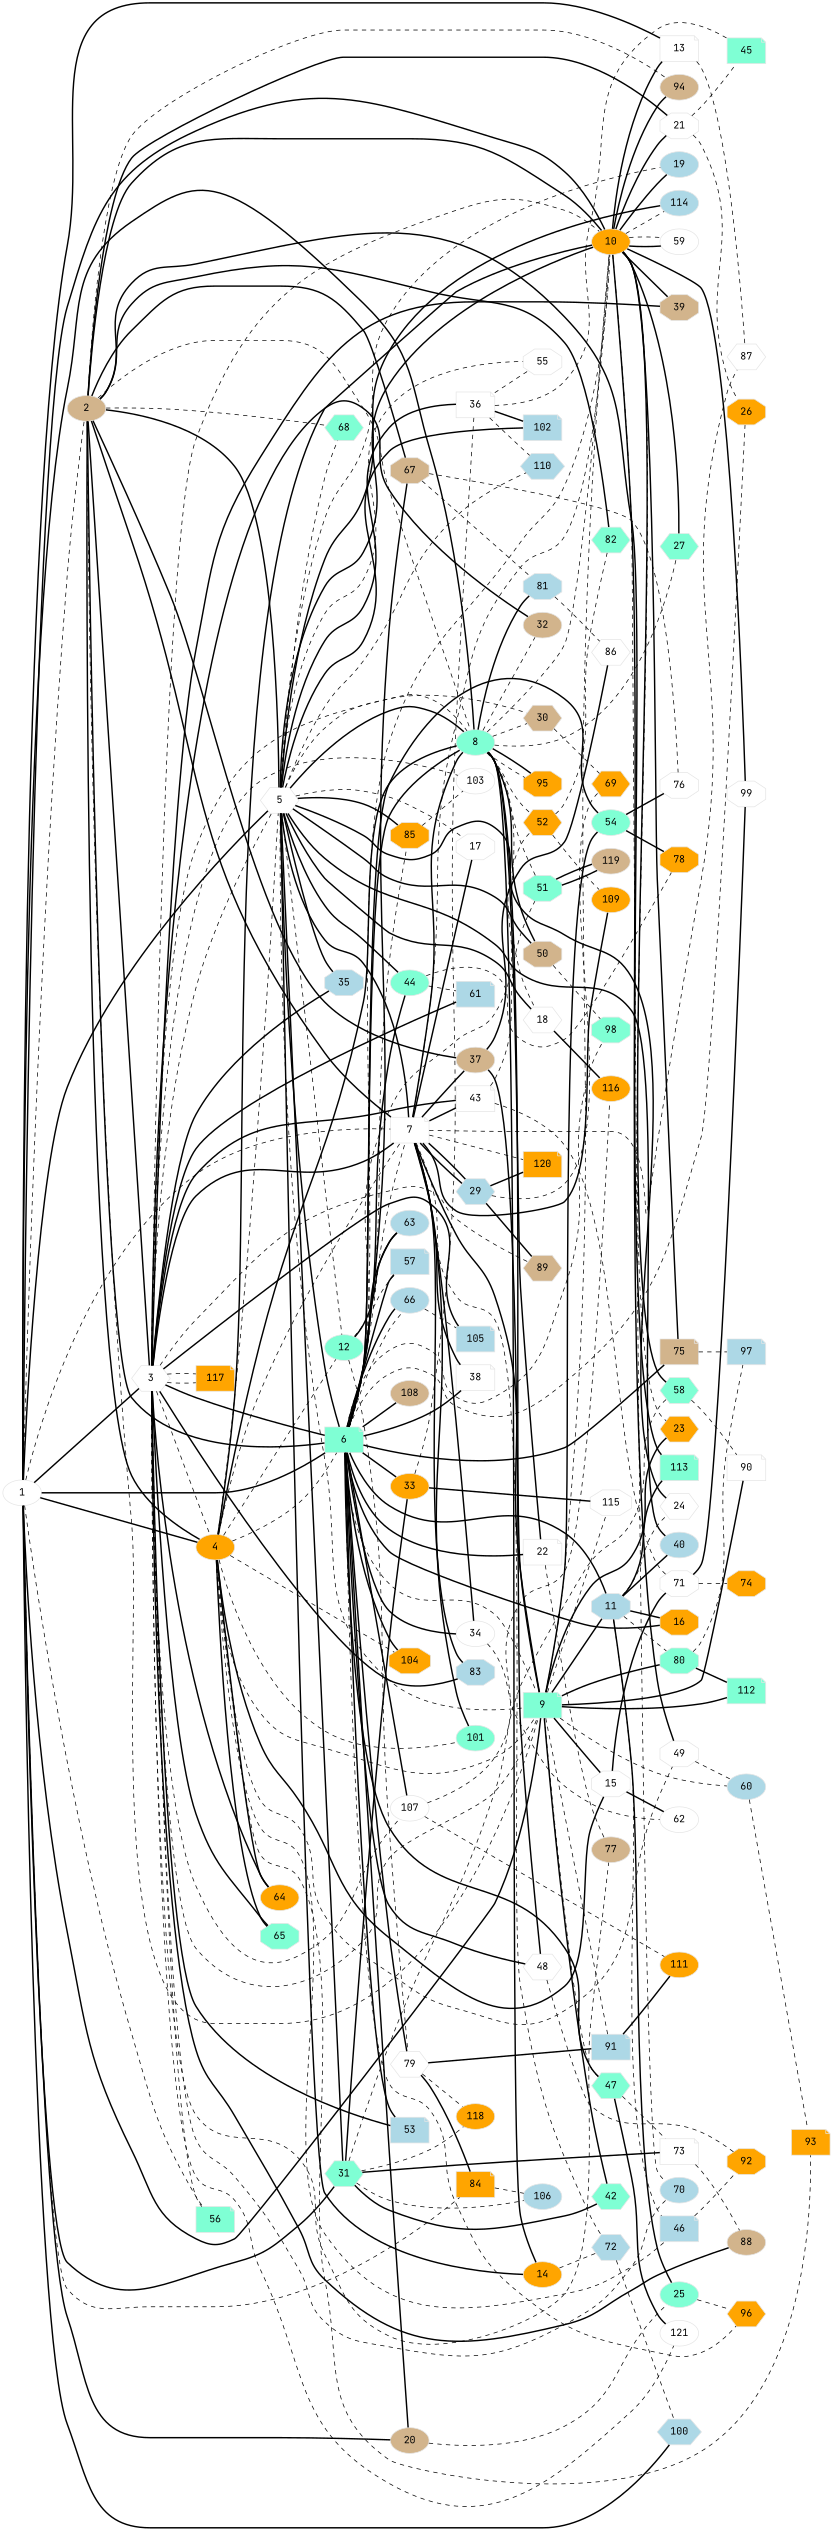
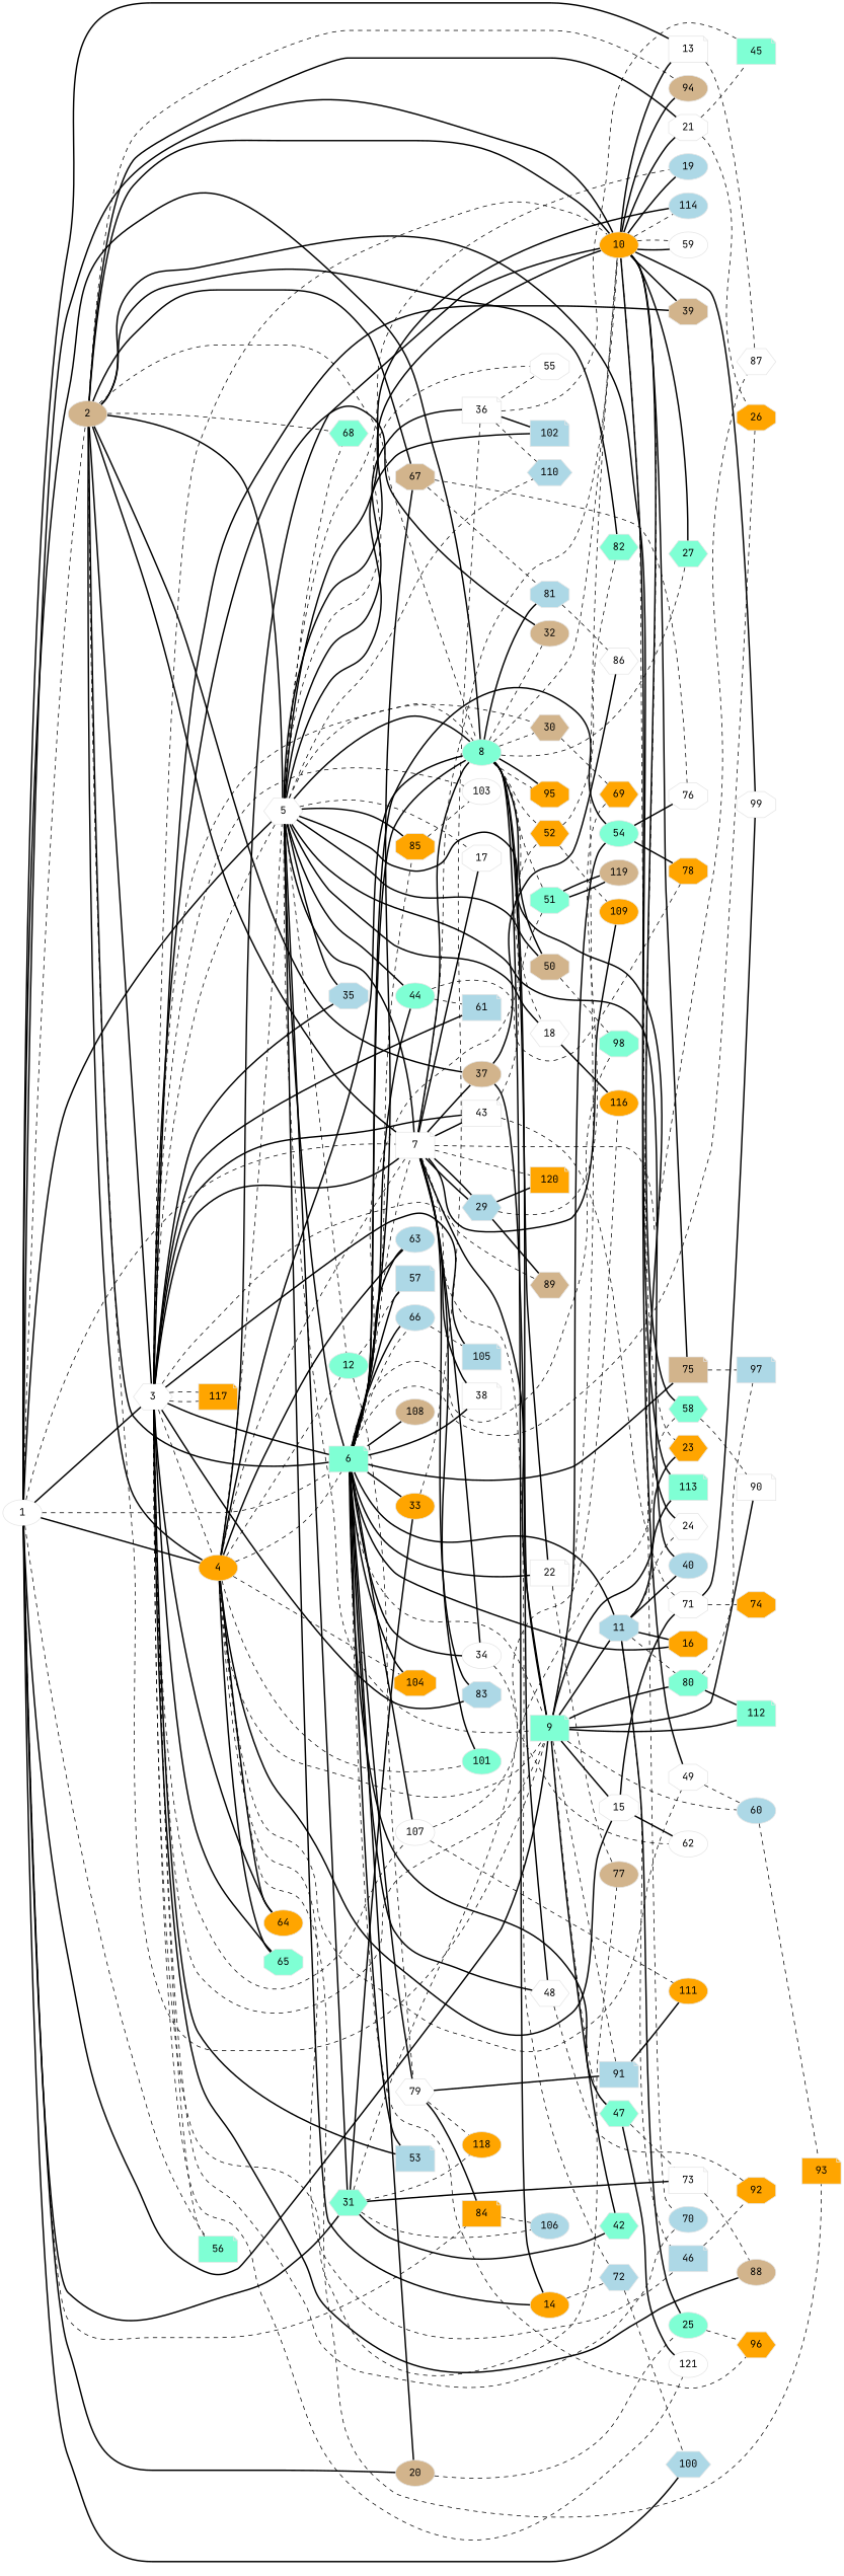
  graph {
    fontname="JetBrains Mono"
    rankdir=LR
    node [color=gray90 fillcolor=white fontname="JetBrains Mono" shape=ellipse style=filled]
    edge [fontname="JetBrains Mono" style=bold]
    2 [fillcolor=tan]
    1
    3 [shape=hexagon]
    4 [fillcolor=orange]
    5 [shape=hexagon]
    6 [fillcolor=aquamarine shape=note]
    7 [shape=note]
    8 [fillcolor=aquamarine]
    9 [fillcolor=aquamarine shape=note]
    10 [fillcolor=orange]
    13 [shape=note]
    20 [fillcolor=tan]
    31 [fillcolor=aquamarine shape=hexagon]
    56 [fillcolor=aquamarine shape=note]
    84 [fillcolor=orange shape=note]
    100 [fillcolor=lightblue shape=hexagon]
    21 [shape=octagon]
    37 [fillcolor=tan]
    67 [fillcolor=tan shape=octagon]
    68 [fillcolor=aquamarine shape=hexagon]
    82 [fillcolor=aquamarine shape=hexagon]
    94 [fillcolor=tan]
    113 [fillcolor=aquamarine shape=note]
    32 [fillcolor=tan]
    35 [fillcolor=lightblue shape=octagon]
    39 [fillcolor=tan shape=octagon]
    43 [shape=note]
    53 [fillcolor=lightblue shape=note]
    61 [fillcolor=lightblue shape=note]
    64 [fillcolor=orange]
    65 [fillcolor=aquamarine shape=octagon]
    70 [fillcolor=lightblue]
    77 [fillcolor=tan]
    83 [fillcolor=lightblue shape=octagon]
    88 [fillcolor=tan]
    89 [fillcolor=tan shape=hexagon]
    103
    105 [fillcolor=lightblue shape=note]
    107
    117 [fillcolor=orange shape=note]
    121
    12 [fillcolor=aquamarine]
    15 [shape=octagon]
    46 [fillcolor=lightblue shape=note]
    49 [shape=octagon]
    63 [fillcolor=lightblue]
    93 [fillcolor=orange shape=note]
    101 [fillcolor=aquamarine]
    104 [fillcolor=orange shape=octagon]
    14 [fillcolor=orange]
    17 [shape=octagon]
    18 [shape=hexagon]
    19 [fillcolor=lightblue]
    24 [shape=hexagon]
    30 [fillcolor=tan shape=hexagon]
    36 [shape=note]
    40 [fillcolor=lightblue]
    44 [fillcolor=aquamarine]
    50 [fillcolor=tan shape=octagon]
    55 [shape=octagon]
    85 [fillcolor=orange shape=octagon]
    102 [fillcolor=lightblue shape=note]
    110 [fillcolor=lightblue shape=hexagon]
    114 [fillcolor=lightblue]
    11 [fillcolor=lightblue shape=octagon]
    16 [fillcolor=orange shape=octagon]
    22 [shape=note]
    26 [fillcolor=orange shape=octagon]
    33 [fillcolor=orange]
    34
    38 [shape=note]
    47 [fillcolor=aquamarine shape=hexagon]
    48 [shape=hexagon]
    52 [fillcolor=orange shape=hexagon]
    54 [fillcolor=aquamarine]
    57 [fillcolor=lightblue shape=note]
    66 [fillcolor=lightblue]
    75 [fillcolor=tan shape=note]
    79 [shape=hexagon]
    96 [fillcolor=orange shape=hexagon]
    98 [fillcolor=aquamarine shape=octagon]
    108 [fillcolor=tan]
    29 [fillcolor=lightblue shape=hexagon]
    72 [fillcolor=lightblue shape=hexagon]
    87 [shape=hexagon]
    109 [fillcolor=orange]
    120 [fillcolor=orange shape=note]
    27 [fillcolor=aquamarine shape=hexagon]
    51 [fillcolor=aquamarine shape=octagon]
    81 [fillcolor=lightblue shape=octagon]
    95 [fillcolor=orange shape=octagon]
    23 [fillcolor=orange shape=hexagon]
    42 [fillcolor=aquamarine shape=hexagon]
    60 [fillcolor=lightblue]
    80 [fillcolor=aquamarine shape=octagon]
    90 [shape=note]
    91 [fillcolor=lightblue shape=note]
    112 [fillcolor=aquamarine shape=note]
-   115 [shape=octagon]
    58 [fillcolor=aquamarine shape=hexagon]
    59
    99 [shape=octagon]
    25 [fillcolor=aquamarine]
    73 [shape=note]
    106 [fillcolor=lightblue]
    118 [fillcolor=orange]
    45 [fillcolor=aquamarine shape=note]
    86 [shape=hexagon]
    76 [shape=octagon]
    71 [shape=octagon]
    116 [fillcolor=orange]
    111 [fillcolor=orange]
    62
    92 [fillcolor=orange shape=octagon]
    69 [fillcolor=orange shape=hexagon]
    78 [fillcolor=orange shape=octagon]
    74 [fillcolor=orange shape=octagon]
    97 [fillcolor=lightblue shape=note]
    119 [fillcolor=tan]
    2 -- 3
    2 -- 4
    2 -- 5
    2 -- 6
    2 -- 7
    2 -- 8 [style=dashed]
    2 -- 9 [style=dashed]
    2 -- 10
    2 -- 21
    2 -- 37
    2 -- 67
    2 -- 68 [style=dashed]
    2 -- 82
    2 -- 94 [style=dashed]
    2 -- 113
    1 -- 2 [style=dashed]
    1 -- 3
    1 -- 4
    1 -- 5
-   1 -- 6
+   1 -- 6 [style=dashed]
    1 -- 7 [style=dashed]
    1 -- 8
    1 -- 9
    1 -- 10
    1 -- 13
    1 -- 20
    1 -- 31
    1 -- 56 [style=dashed]
    1 -- 84 [style=dashed]
    1 -- 100
    3 -- 4 [style=dashed]
    3 -- 5 [style=dashed]
    3 -- 6
    3 -- 7
    3 -- 8 [style=dashed]
    3 -- 9 [style=dashed]
    3 -- 10 [style=dashed]
    3 -- 56 [style=dashed]
    3 -- 32
    3 -- 35
    3 -- 39
    3 -- 43
    3 -- 53
    3 -- 61
    3 -- 64
    3 -- 65
    3 -- 70 [style=dashed]
    3 -- 77 [style=dashed]
    3 -- 83
    3 -- 88
    3 -- 89 [style=dashed]
    3 -- 103 [style=dashed]
    3 -- 105
    3 -- 107 [style=dashed]
    3 -- 117 [style=dashed]
    3 -- 117 [style=dashed]
    3 -- 121 [style=dashed]
    4 -- 5 [style=dashed]
    4 -- 6 [style=dashed]
    4 -- 7 [style=dashed]
    4 -- 8
    4 -- 9 [style=dashed]
    4 -- 10
    4 -- 64
    4 -- 65
    4 -- 12 [style=dashed]
    4 -- 15
    4 -- 46 [style=dashed]
    4 -- 49 [style=dashed]
-   12 -- 63
+   4 -- 63
    4 -- 93 [style=dashed]
    4 -- 101 [style=dashed]
    4 -- 104 [style=dashed]
    5 -- 6
    5 -- 7
    5 -- 8
    5 -- 9 [style=dashed]
    5 -- 10
    5 -- 31
    5 -- 68 [style=dashed]
    5 -- 35
    5 -- 12 [style=dashed]
    5 -- 14
    5 -- 17 [style=dashed]
    5 -- 18
    5 -- 19 [style=dashed]
    5 -- 24
    5 -- 30 [style=dashed]
    5 -- 36
    5 -- 40
    5 -- 44
    5 -- 50
    5 -- 55 [style=dashed]
    5 -- 85
    5 -- 102
    5 -- 110 [style=dashed]
    5 -- 114
    6 -- 7 [style=dashed]
    6 -- 8
    6 -- 9 [style=dashed]
-   6 -- 10 [style=dashed]
    6 -- 20
    6 -- 67
    6 -- 53
    6 -- 107
    6 -- 63
    6 -- 104
    6 -- 44
    6 -- 85 [style=dashed]
    6 -- 11
    6 -- 16
    6 -- 22
    6 -- 26 [style=dashed]
    6 -- 33
    6 -- 34
    6 -- 38
    6 -- 47
    6 -- 48
    6 -- 52 [style=dashed]
    6 -- 54
    6 -- 57
    6 -- 66 [style=dashed]
    6 -- 66
    6 -- 75
    6 -- 79
    6 -- 96 [style=dashed]
    6 -- 98 [style=dashed]
    6 -- 108
    7 -- 8
    7 -- 9
    7 -- 10 [style=dashed]
    7 -- 37
    7 -- 43
    7 -- 83
    7 -- 101
    7 -- 17
    7 -- 34
    7 -- 38
    7 -- 29
    7 -- 29
    7 -- 72 [style=dashed]
    7 -- 87 [style=dashed]
    7 -- 109
    7 -- 120 [style=dashed]
    8 -- 9
    8 -- 10 [style=dashed]
    8 -- 32 [style=dashed]
    8 -- 14
    8 -- 18 [style=dashed]
    8 -- 30 [style=dashed]
    8 -- 50
    8 -- 22
    8 -- 52 [style=dashed]
    8 -- 27 [style=dashed]
    8 -- 51 [style=dashed]
    8 -- 81
    8 -- 95 [style=dashed]
    8 -- 95
    9 -- 10 [style=dashed]
    9 -- 15
    9 -- 11
    9 -- 47 [style=dashed]
    9 -- 54
    9 -- 23
    9 -- 42
    9 -- 60 [style=dashed]
    9 -- 80
    9 -- 90
    9 -- 91 [style=dashed]
    9 -- 112
-   9 -- 115 [style=dashed]
    10 -- 13
    10 -- 21
    10 -- 94
    10 -- 39
    10 -- 70 [style=dashed]
    10 -- 49
    10 -- 19
    10 -- 114 [style=dashed]
    10 -- 75
    10 -- 27
    10 -- 23 [style=dashed]
    10 -- 58
    10 -- 59
    10 -- 59 [style=dashed]
    10 -- 99
    13 -- 87 [style=dashed]
    20 -- 25 [style=dashed]
    31 -- 33
    31 -- 42
    31 -- 58 [style=dashed]
    31 -- 73
    31 -- 106 [style=dashed]
    31 -- 118 [style=dashed]
    84 -- 106 [style=dashed]
    21 -- 26 [style=dashed]
    21 -- 45 [style=dashed]
    37 -- 48
    37 -- 86
    67 -- 81 [style=dashed]
    67 -- 76 [style=dashed]
    43 -- 51 [style=dashed]
    43 -- 71 [style=dashed]
    107 -- 116 [style=dashed]
    107 -- 111 [style=dashed]
    12 -- 57 [style=dashed]
    12 -- 79 [style=dashed]
    15 -- 71
    15 -- 62
    46 -- 92 [style=dashed]
    49 -- 60 [style=dashed]
    14 -- 72 [style=dashed]
    18 -- 116
    30 -- 69 [style=dashed]
    36 -- 55 [style=dashed]
    36 -- 102
    36 -- 110 [style=dashed]
    36 -- 45 [style=dashed]
    44 -- 61 [style=dashed]
    44 -- 78 [style=dashed]
    50 -- 98 [style=dashed]
    85 -- 103 [style=dashed]
    11 -- 113
    11 -- 46 [style=dashed]
    11 -- 24 [style=dashed]
    11 -- 40
    11 -- 16
    11 -- 80 [style=dashed]
    11 -- 25
    22 -- 77 [style=dashed]
    33 -- 36 [style=dashed]
-   33 -- 115
    34 -- 62 [style=dashed]
    47 -- 121
    47 -- 73 [style=dashed]
    48 -- 92 [style=dashed]
    52 -- 82 [style=dashed]
    52 -- 109 [style=dashed]
    54 -- 76
    54 -- 78
    66 -- 105 [style=dashed]
    75 -- 97 [style=dashed]
    79 -- 84
    79 -- 91
    79 -- 118 [style=dashed]
    29 -- 89
    29 -- 120
    29 -- 69 [style=dashed]
    72 -- 100 [style=dashed]
    51 -- 119
    51 -- 119
    81 -- 86 [style=dashed]
    60 -- 93 [style=dashed]
    80 -- 112
    80 -- 97 [style=dashed]
    91 -- 111
    58 -- 90 [style=dashed]
    25 -- 96 [style=dashed]
    73 -- 88 [style=dashed]
    71 -- 99
    71 -- 74 [style=dashed]
  }
